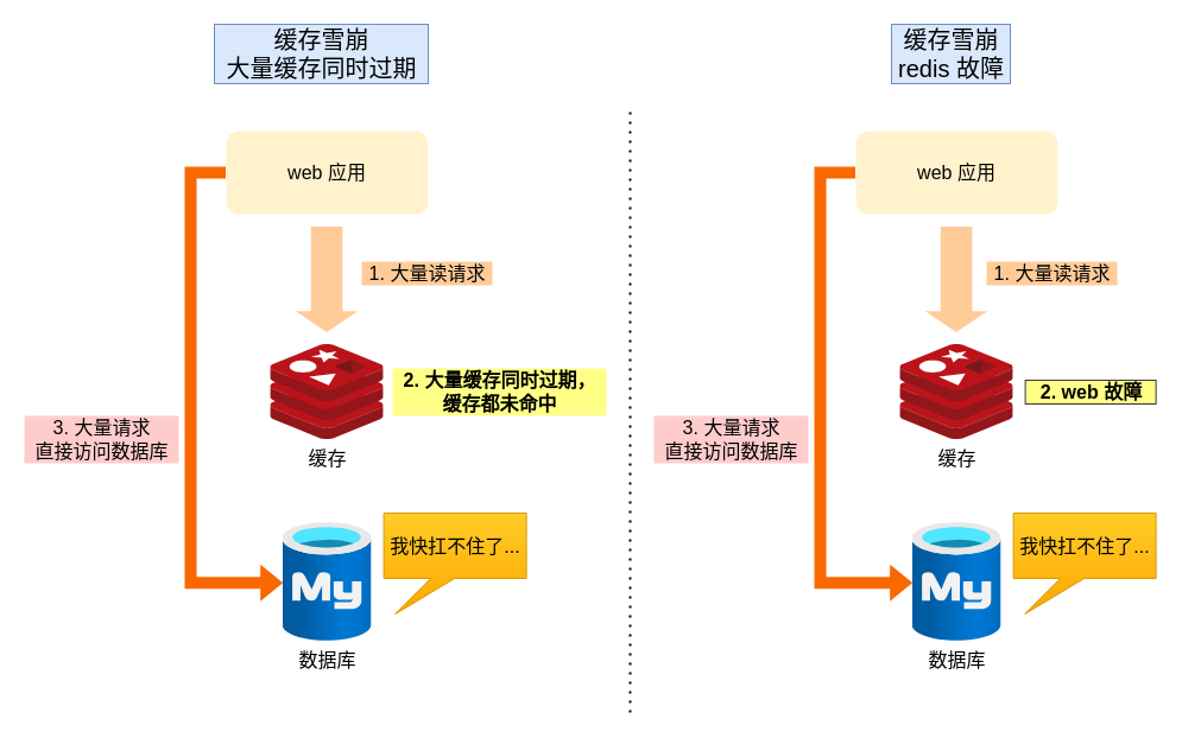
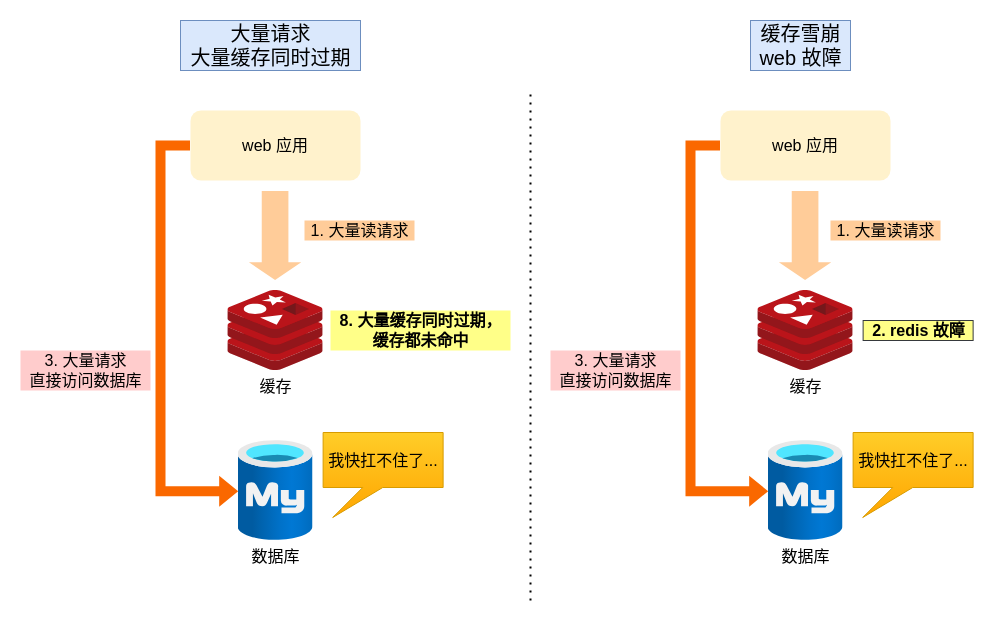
  <mxCell id="0" />
  <mxCell id="1" parent="0" />
  <mxCell id="2" style="edgeStyle=orthogonalEdgeStyle;shape=flexArrow;rounded=0;orthogonalLoop=1;jettySize=auto;html=1;entryX=0.009;entryY=0.507;entryDx=0;entryDy=0;entryPerimeter=0;labelBackgroundColor=none;fontSize=16;labelBorderColor=#FF00FF;fillColor=#fa6800;strokeColor=none;" edge="1" parent="1" source="3" target="5"><mxGeometry relative="1" as="geometry"><Array as="points"><mxPoint x="160" y="145" /><mxPoint x="160" y="491" /></Array></mxGeometry></mxCell>
  <mxCell id="3" value="web 应用" style="rounded=1;whiteSpace=wrap;html=1;fontSize=16;fillColor=#fff2cc;strokeColor=none;" vertex="1" parent="1"><mxGeometry x="190" y="110" width="170" height="70" as="geometry" /></mxCell>
  <mxCell id="4" value="缓存" style="aspect=fixed;html=1;points=[];align=center;image;fontSize=16;image=img/lib/mscae/Cache_Redis_Product.svg;" vertex="1" parent="1"><mxGeometry x="227.38" y="290" width="95.24" height="80" as="geometry" /></mxCell>
  <mxCell id="5" value="数据库" style="aspect=fixed;html=1;points=[];align=center;image;fontSize=16;image=img/lib/azure2/databases/Azure_Database_MySQL_Server.svg;" vertex="1" parent="1"><mxGeometry x="237.5" y="440" width="75" height="100" as="geometry" /></mxCell>
  <mxCell id="6" value="" style="shape=flexArrow;endArrow=classic;html=1;fontSize=16;endWidth=24.706;endSize=5.608;width=26.667;fillColor=#ffcc99;strokeColor=none;" edge="1" parent="1"><mxGeometry width="50" height="50" relative="1" as="geometry"><mxPoint x="274.58" y="190" as="sourcePoint" /><mxPoint x="274.58" y="280" as="targetPoint" /></mxGeometry></mxCell>
  <mxCell id="7" value="1. 大量读请求" style="text;html=1;align=center;verticalAlign=middle;resizable=0;points=[];autosize=1;fontSize=16;fillColor=#ffcc99;" vertex="1" parent="1"><mxGeometry x="304" y="220" width="110" height="20" as="geometry" /></mxCell>
- <mxCell id="8" value="2. 大量缓存同时过期，&lt;br&gt;缓存都未命中" style="text;html=1;align=center;verticalAlign=middle;resizable=0;points=[];autosize=1;fontSize=16;fillColor=#ffff88;fontStyle=1" vertex="1" parent="1"><mxGeometry x="330" y="310" width="180" height="40" as="geometry" /></mxCell>
+ <mxCell id="8" value="8. 大量缓存同时过期，&lt;br&gt;缓存都未命中" style="text;html=1;align=center;verticalAlign=middle;resizable=0;points=[];autosize=1;fontSize=16;fillColor=#ffff88;fontStyle=1" vertex="1" parent="1"><mxGeometry x="330" y="310" width="180" height="40" as="geometry" /></mxCell>
  <mxCell id="9" value="3. 大量请求&lt;br&gt;直接访问数据库" style="text;html=1;align=center;verticalAlign=middle;resizable=0;points=[];autosize=1;fontSize=16;fillColor=#ffcccc;" vertex="1" parent="1"><mxGeometry x="20" y="350" width="130" height="40" as="geometry" /></mxCell>
  <mxCell id="10" value="我快扛不住了..." style="shape=callout;whiteSpace=wrap;html=1;perimeter=calloutPerimeter;fontSize=16;size=30;position=0.33;position2=0.08;gradientColor=#ffa500;fillColor=#ffcd28;strokeColor=#d79b00;" vertex="1" parent="1"><mxGeometry x="322.62" y="432" width="120" height="85" as="geometry" /></mxCell>
  <mxCell id="11" value="" style="endArrow=none;dashed=1;html=1;dashPattern=1 3;strokeWidth=2;" edge="1" parent="1"><mxGeometry width="50" height="50" relative="1" as="geometry"><mxPoint x="530" y="600" as="sourcePoint" /><mxPoint x="530" y="90" as="targetPoint" /></mxGeometry></mxCell>
- <mxCell id="12" value="缓存雪崩&lt;br style=&quot;font-size: 20px;&quot;&gt;大量缓存同时过期" style="text;html=1;align=center;verticalAlign=middle;resizable=0;points=[];autosize=1;fillColor=#dae8fc;strokeColor=#6c8ebf;fontSize=20;" vertex="1" parent="1"><mxGeometry x="180" y="20" width="180" height="50" as="geometry" /></mxCell>
+ <mxCell id="12" value="大量请求&lt;br style=&quot;font-size: 20px;&quot;&gt;大量缓存同时过期" style="text;html=1;align=center;verticalAlign=middle;resizable=0;points=[];autosize=1;fillColor=#dae8fc;strokeColor=#6c8ebf;fontSize=20;" vertex="1" parent="1"><mxGeometry x="180" y="20" width="180" height="50" as="geometry" /></mxCell>
  <mxCell id="13" style="edgeStyle=orthogonalEdgeStyle;shape=flexArrow;rounded=0;orthogonalLoop=1;jettySize=auto;html=1;entryX=0.009;entryY=0.507;entryDx=0;entryDy=0;entryPerimeter=0;labelBackgroundColor=none;fontSize=16;labelBorderColor=#FF00FF;fillColor=#fa6800;strokeColor=none;" edge="1" parent="1" source="14" target="16"><mxGeometry relative="1" as="geometry"><Array as="points"><mxPoint x="690" y="145" /><mxPoint x="690" y="491" /></Array></mxGeometry></mxCell>
  <mxCell id="14" value="web 应用" style="rounded=1;whiteSpace=wrap;html=1;fontSize=16;fillColor=#fff2cc;strokeColor=none;" vertex="1" parent="1"><mxGeometry x="720" y="110" width="170" height="70" as="geometry" /></mxCell>
  <mxCell id="15" value="缓存" style="aspect=fixed;html=1;points=[];align=center;image;fontSize=16;image=img/lib/mscae/Cache_Redis_Product.svg;" vertex="1" parent="1"><mxGeometry x="757.38" y="290" width="95.24" height="80" as="geometry" /></mxCell>
  <mxCell id="16" value="数据库" style="aspect=fixed;html=1;points=[];align=center;image;fontSize=16;image=img/lib/azure2/databases/Azure_Database_MySQL_Server.svg;" vertex="1" parent="1"><mxGeometry x="767.5" y="440" width="75" height="100" as="geometry" /></mxCell>
  <mxCell id="17" value="" style="shape=flexArrow;endArrow=classic;html=1;fontSize=16;endWidth=24.706;endSize=5.608;width=26.667;fillColor=#ffcc99;strokeColor=none;" edge="1" parent="1"><mxGeometry width="50" height="50" relative="1" as="geometry"><mxPoint x="804.58" y="190" as="sourcePoint" /><mxPoint x="804.58" y="280" as="targetPoint" /></mxGeometry></mxCell>
  <mxCell id="18" value="1. 大量读请求" style="text;html=1;align=center;verticalAlign=middle;resizable=0;points=[];autosize=1;fontSize=16;fillColor=#ffcc99;" vertex="1" parent="1"><mxGeometry x="830" y="220" width="110" height="20" as="geometry" /></mxCell>
- <mxCell id="19" value="2. web 故障" style="text;html=1;align=center;verticalAlign=middle;resizable=0;points=[];autosize=1;fontSize=16;fillColor=#ffff88;fontStyle=1;strokeColor=#36393d;" vertex="1" parent="1"><mxGeometry x="862.62" y="320" width="110" height="20" as="geometry" /></mxCell>
+ <mxCell id="19" value="2. redis 故障" style="text;html=1;align=center;verticalAlign=middle;resizable=0;points=[];autosize=1;fontSize=16;fillColor=#ffff88;fontStyle=1;strokeColor=#36393d;" vertex="1" parent="1"><mxGeometry x="862.62" y="320" width="110" height="20" as="geometry" /></mxCell>
  <mxCell id="20" value="3. 大量请求&lt;br&gt;直接访问数据库" style="text;html=1;align=center;verticalAlign=middle;resizable=0;points=[];autosize=1;fontSize=16;fillColor=#ffcccc;" vertex="1" parent="1"><mxGeometry x="550" y="350" width="130" height="40" as="geometry" /></mxCell>
  <mxCell id="21" value="我快扛不住了..." style="shape=callout;whiteSpace=wrap;html=1;perimeter=calloutPerimeter;fontSize=16;size=30;position=0.33;position2=0.08;gradientColor=#ffa500;fillColor=#ffcd28;strokeColor=#d79b00;" vertex="1" parent="1"><mxGeometry x="852.62" y="432" width="120" height="85" as="geometry" /></mxCell>
- <mxCell id="22" value="缓存雪崩&lt;br style=&quot;font-size: 20px&quot;&gt;redis 故障" style="text;html=1;align=center;verticalAlign=middle;resizable=0;points=[];autosize=1;fillColor=#dae8fc;strokeColor=#6c8ebf;fontSize=20;" vertex="1" parent="1"><mxGeometry x="750" y="20" width="100" height="50" as="geometry" /></mxCell>
+ <mxCell id="22" value="缓存雪崩&lt;br style=&quot;font-size: 20px&quot;&gt;web 故障" style="text;html=1;align=center;verticalAlign=middle;resizable=0;points=[];autosize=1;fillColor=#dae8fc;strokeColor=#6c8ebf;fontSize=20;" vertex="1" parent="1"><mxGeometry x="750" y="20" width="100" height="50" as="geometry" /></mxCell>
  <mxCell id="23" value="" style="shape=image;html=1;verticalAlign=top;verticalLabelPosition=bottom;labelBackgroundColor=#ffffff;imageAspect=0;aspect=fixed;image=https://cdn2.iconfinder.com/data/icons/bitsies/128/Cancel-128.png;fontSize=20;" vertex="1" parent="1"><mxGeometry x="757.5" y="283.75" width="92.5" height="92.5" as="geometry" /></mxCell>
